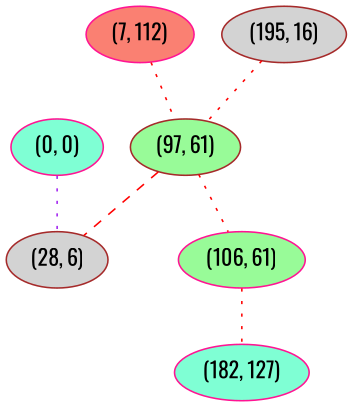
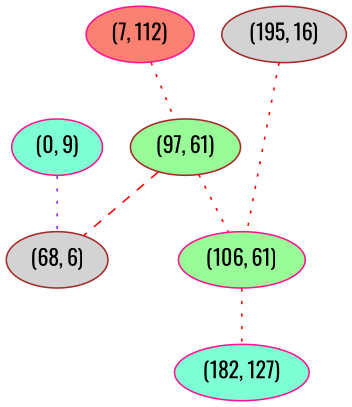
  graph {
    fontname=Oswald
    node [color=deeppink fillcolor=lightgrey fontname=Oswald style=filled]
    edge [color=red fontname=Oswald style=dotted weight=1]
-   "(28, 6)" [color=brown]
-   "(0, 0)" [fillcolor=aquamarine]
+   "(28, 6)" [color=brown label="(68, 6)"]
+   "(0, 0)" [fillcolor=aquamarine label="(0, 9)"]
    "(7, 112)" [fillcolor=salmon]
    "(97, 61)" [color=brown fillcolor=palegreen]
    "(106, 61)" [fillcolor=palegreen]
    "(195, 16)" [color=brown]
    "(182, 127)" [fillcolor=aquamarine]
    "(0, 0)" -- "(28, 6)" [color=purple weight=4]
    "(7, 112)" -- "(97, 61)"
    "(97, 61)" -- "(28, 6)" [style=dashed]
    "(97, 61)" -- "(106, 61)"
    "(106, 61)" -- "(182, 127)"
-   "(195, 16)" -- "(97, 61)"
+   "(195, 16)" -- "(106, 61)"
  }
